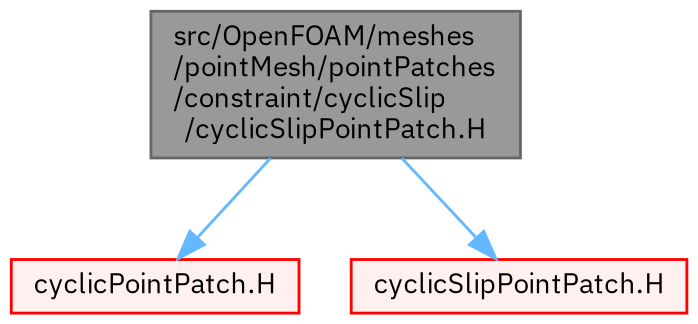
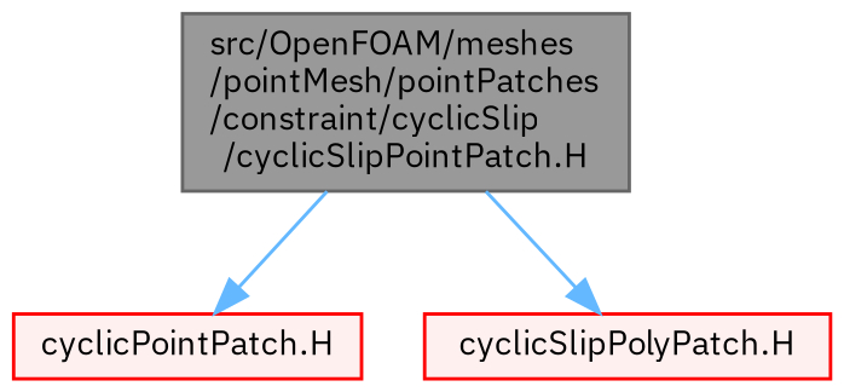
  digraph {
    fontname="IBM Plex Sans"
    node [color=red fillcolor="#FFF0F0" fontname="IBM Plex Sans" fontsize=10 shape=box style=filled]
    edge [color=steelblue1 fontname="IBM Plex Sans" fontsize=10 labelfontname=Helvetica labelfontsize=10 style=solid]
    n1 [color=gray40 fillcolor=grey60 fontcolor=black height=0.2 label="src/OpenFOAM/meshes\l/pointMesh/pointPatches\l/constraint/cyclicSlip\l/cyclicSlipPointPatch.H" width=0.4]
    n2 [height=0.2 label="cyclicPointPatch.H" width=0.4]
-   n3 [height=0.2 label="cyclicSlipPointPatch.H" width=0.4]
+   n3 [height=0.2 label="cyclicSlipPolyPatch.H" width=0.4]
    n1 -> n2
    n1 -> n3
  }
